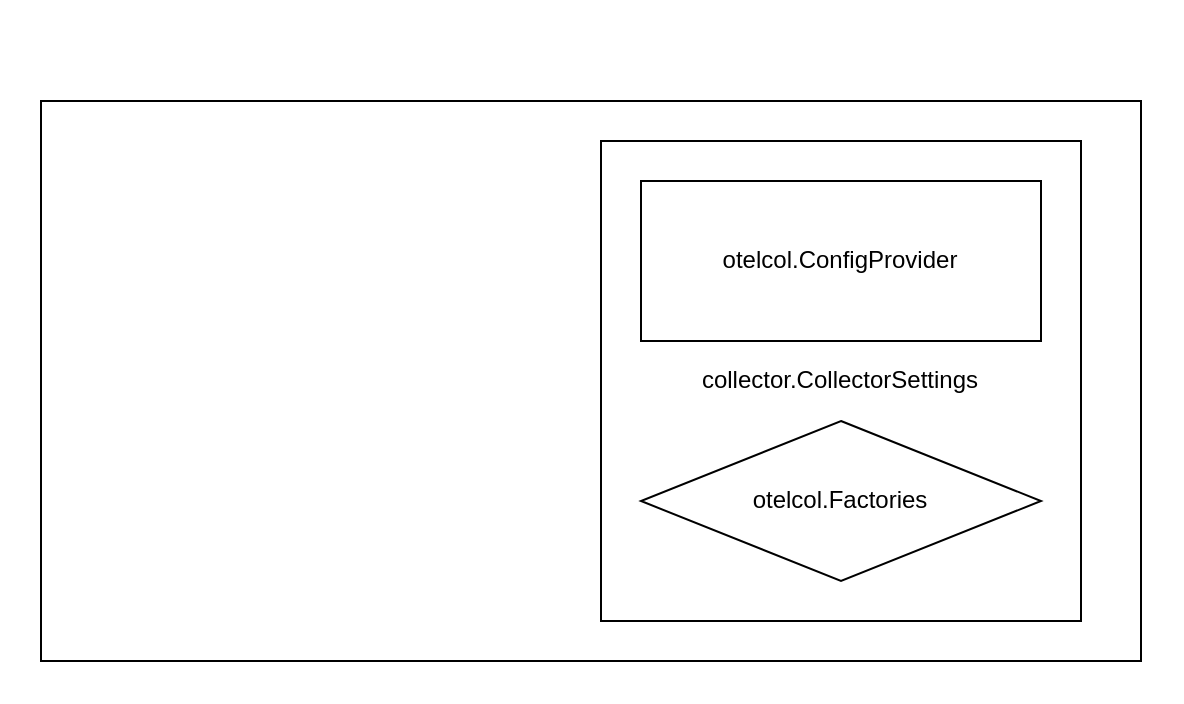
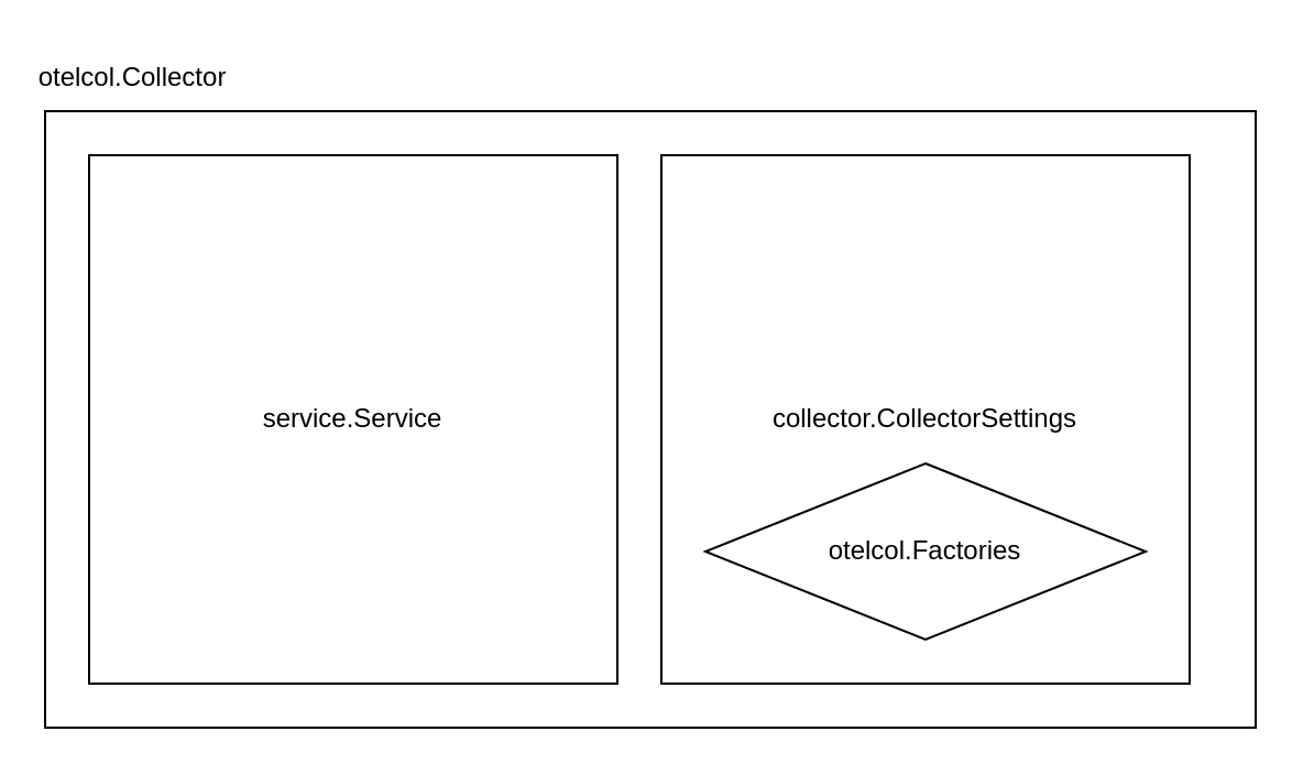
  <mxCell id="0" />
  <mxCell id="1" parent="0" />
  <mxCell id="2" value="collector.CollectorSettings" style="rounded=0;whiteSpace=wrap;html=1;fillColor=default;" vertex="1" parent="1"><mxGeometry x="300" y="70" width="240" height="240" as="geometry" /></mxCell>
- <mxCell id="3" value="otelcol.ConfigProvider" style="rounded=0;whiteSpace=wrap;html=1;fillColor=default;" parent="1" vertex="1"><mxGeometry x="320" y="90" width="200" height="80" as="geometry" /></mxCell>
+ <mxCell id="4" value="service.Service" style="rounded=0;whiteSpace=wrap;html=1;fillColor=default;" parent="1" vertex="1"><mxGeometry x="40" y="70" width="240" height="240" as="geometry" /></mxCell>
  <mxCell id="5" value="otelcol.Factories" style="rhombus;whiteSpace=wrap;html=1;fillColor=default;" vertex="1" parent="1"><mxGeometry x="320" y="210" width="200" height="80" as="geometry" /></mxCell>
  <mxCell id="6" value="" style="rounded=0;whiteSpace=wrap;html=1;fillColor=none;" vertex="1" parent="1"><mxGeometry x="20" y="50" width="550" height="280" as="geometry" /></mxCell>
+ <mxCell id="7" value="otelcol.Collector" style="text;html=1;strokeColor=none;fillColor=none;align=center;verticalAlign=middle;whiteSpace=wrap;rounded=0;" vertex="1" parent="1"><mxGeometry x="30" y="20" width="60" height="30" as="geometry" /></mxCell>
